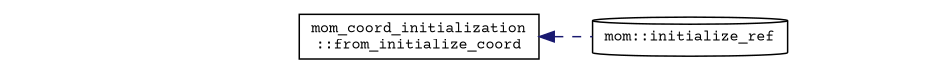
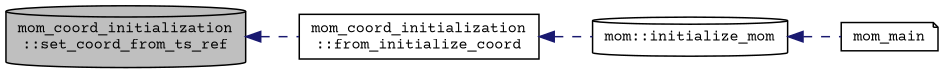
  digraph {
    fontname="Courier Prime"
    rankdir=LR
    node [color=black fillcolor=white fontname="Courier Prime" fontsize=10 shape=cylinder style=filled]
    edge [color=midnightblue dir=back fontname="Courier Prime" fontsize=10 labelfontname=Helvetica labelfontsize=10 style=dashed]
+   n1 [fillcolor=grey75 fontcolor=black height=0.2 label="mom_coord_initialization\l::set_coord_from_ts_ref" width=0.4]
    n2 [height=0.2 label="mom_coord_initialization\l::from_initialize_coord" shape=box width=0.4]
-   n3 [height=0.2 label="mom::initialize_ref" width=0.4]
+   n3 [height=0.2 label="mom::initialize_mom" width=0.4]
+   n4 [height=0.2 label=mom_main shape=note width=0.4]
+   n1 -> n2
    n2 -> n3
+   n3 -> n4
  }
